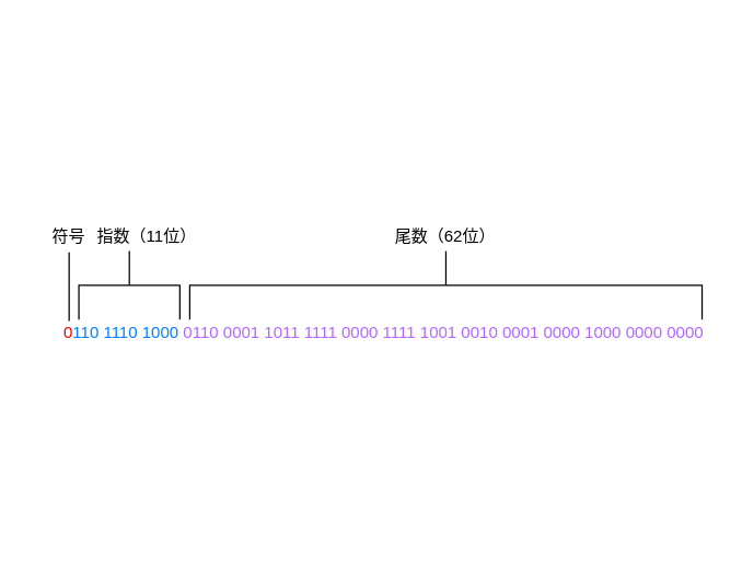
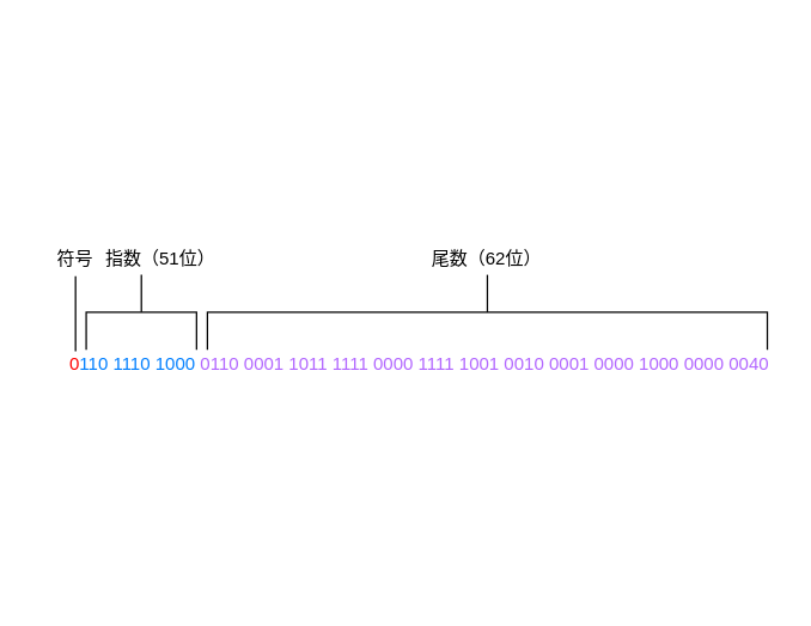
  <mxCell id="0" />
  <mxCell id="1" parent="0" />
- <mxCell id="2" value="&lt;font color=&quot;#ff0000&quot;&gt;0&lt;/font&gt;&lt;font color=&quot;#007fff&quot;&gt;110 1110 1000&lt;/font&gt;&lt;font color=&quot;#000000&quot;&gt; &lt;/font&gt;&lt;font color=&quot;#b266ff&quot;&gt;0110 0001 1011 1111 0000 1111 1001 0010 0001 0000 1000 0000 0000&lt;/font&gt;" style="text;strokeColor=none;align=center;fillColor=none;html=1;verticalAlign=middle;whiteSpace=wrap;rounded=0;fontColor=#f01414;" parent="1" vertex="1"><mxGeometry x="40" y="228" width="480" height="30" as="geometry" /></mxCell>
+ <mxCell id="2" value="&lt;font color=&quot;#ff0000&quot;&gt;0&lt;/font&gt;&lt;font color=&quot;#007fff&quot;&gt;110 1110 1000&lt;/font&gt;&lt;font color=&quot;#000000&quot;&gt; &lt;/font&gt;&lt;font color=&quot;#b266ff&quot;&gt;0110 0001 1011 1111 0000 1111 1001 0010 0001 0000 1000 0000 0040&lt;/font&gt;" style="text;strokeColor=none;align=center;fillColor=none;html=1;verticalAlign=middle;whiteSpace=wrap;rounded=0;fontColor=#f01414;" parent="1" vertex="1"><mxGeometry x="40" y="228" width="480" height="30" as="geometry" /></mxCell>
  <mxCell id="3" value="符号" style="text;strokeColor=none;align=center;fillColor=none;html=1;verticalAlign=middle;whiteSpace=wrap;rounded=0;" parent="1" vertex="1"><mxGeometry x="20" y="158" width="60" height="30" as="geometry" /></mxCell>
  <mxCell id="4" value="" style="strokeWidth=1;html=1;shape=mxgraph.flowchart.annotation_2;align=left;labelPosition=right;pointerEvents=1;rotation=90;" parent="1" vertex="1"><mxGeometry x="69" y="171.13" width="50" height="73.75" as="geometry" /></mxCell>
  <mxCell id="5" value="" style="endArrow=none;html=1;rounded=0;" parent="1" edge="1"><mxGeometry width="50" height="50" relative="1" as="geometry"><mxPoint x="50" y="234" as="sourcePoint" /><mxPoint x="50" y="184" as="targetPoint" /></mxGeometry></mxCell>
- <mxCell id="6" value="指数（11位）" style="text;strokeColor=none;align=center;fillColor=none;html=1;verticalAlign=middle;whiteSpace=wrap;rounded=0;" parent="1" vertex="1"><mxGeometry x="64" y="158" width="86" height="30" as="geometry" /></mxCell>
+ <mxCell id="6" value="指数（51位）" style="text;strokeColor=none;align=center;fillColor=none;html=1;verticalAlign=middle;whiteSpace=wrap;rounded=0;" parent="1" vertex="1"><mxGeometry x="64" y="158" width="86" height="30" as="geometry" /></mxCell>
  <mxCell id="7" value="" style="strokeWidth=1;html=1;shape=mxgraph.flowchart.annotation_2;align=left;labelPosition=right;pointerEvents=1;rotation=90;" parent="1" vertex="1"><mxGeometry x="300.23" y="20.89" width="50" height="374.22" as="geometry" /></mxCell>
  <mxCell id="8" value="尾数（62位）" style="text;strokeColor=none;align=center;fillColor=none;html=1;verticalAlign=middle;whiteSpace=wrap;rounded=0;" parent="1" vertex="1"><mxGeometry x="280" y="158" width="90" height="30" as="geometry" /></mxCell>
